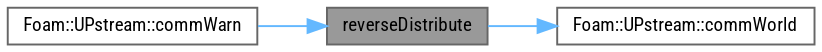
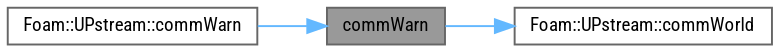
  digraph {
    fontname="Roboto Condensed"
    rankdir=LR
    node [color=grey40 fillcolor=white fontname="Roboto Condensed" fontsize=10 shape=box style=filled]
    edge [color=steelblue1 fontname="Roboto Condensed" fontsize=10 labelfontname=Helvetica labelfontsize=10 style=solid]
-   n1 [color=gray40 fillcolor=grey60 fontcolor=black height=0.2 label=reverseDistribute width=0.4]
+   n1 [color=gray40 fillcolor=grey60 fontcolor=black height=0.2 label=commWarn width=0.4]
    n2 [height=0.2 label="Foam::UPstream::commWorld" width=0.4]
    n3 [height=0.2 label="Foam::UPstream::commWarn" width=0.4]
    n1 -> n2
    n3 -> n1
  }
